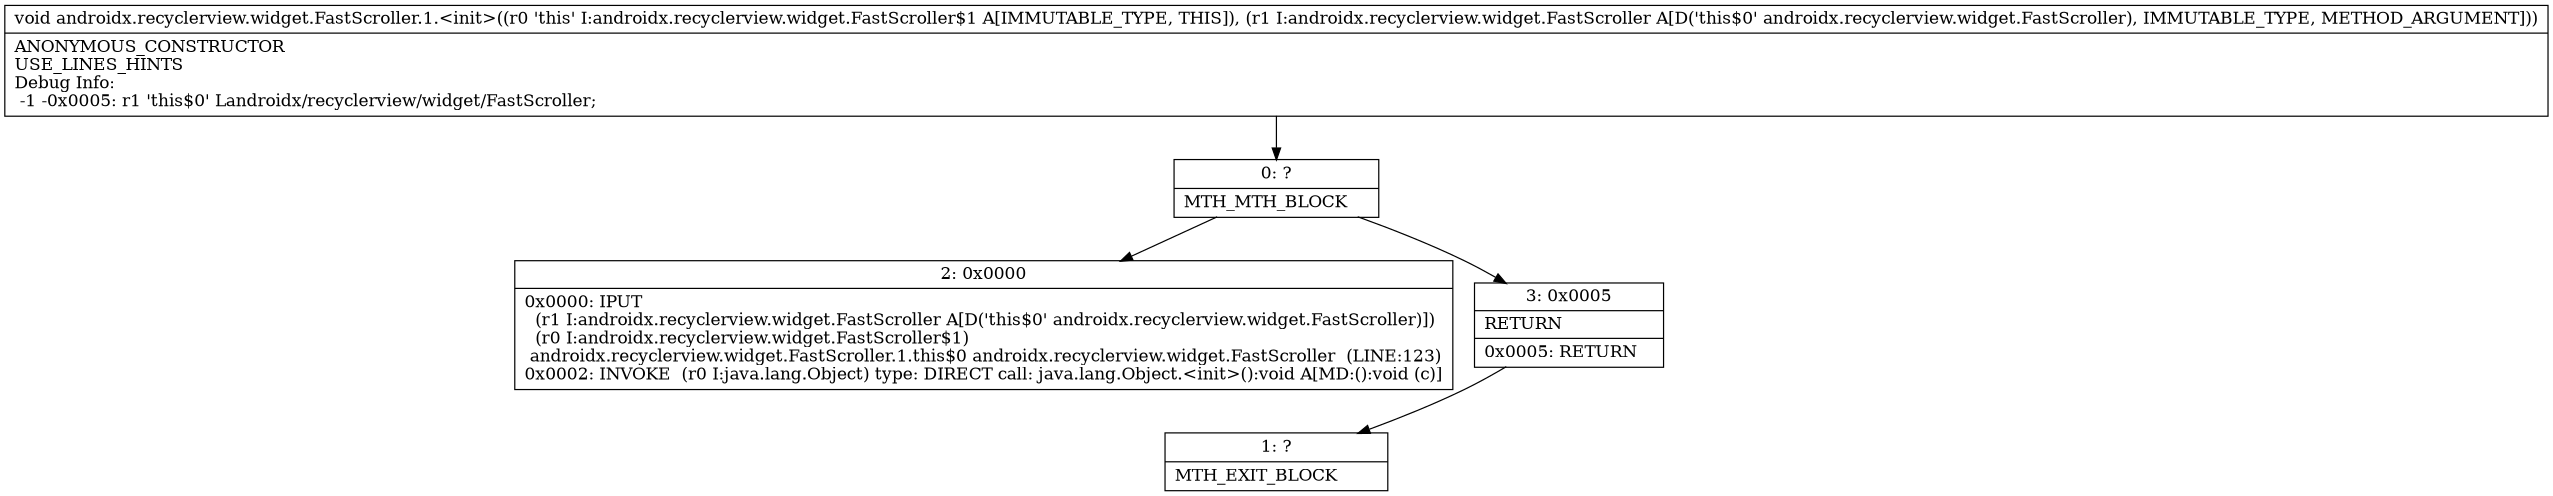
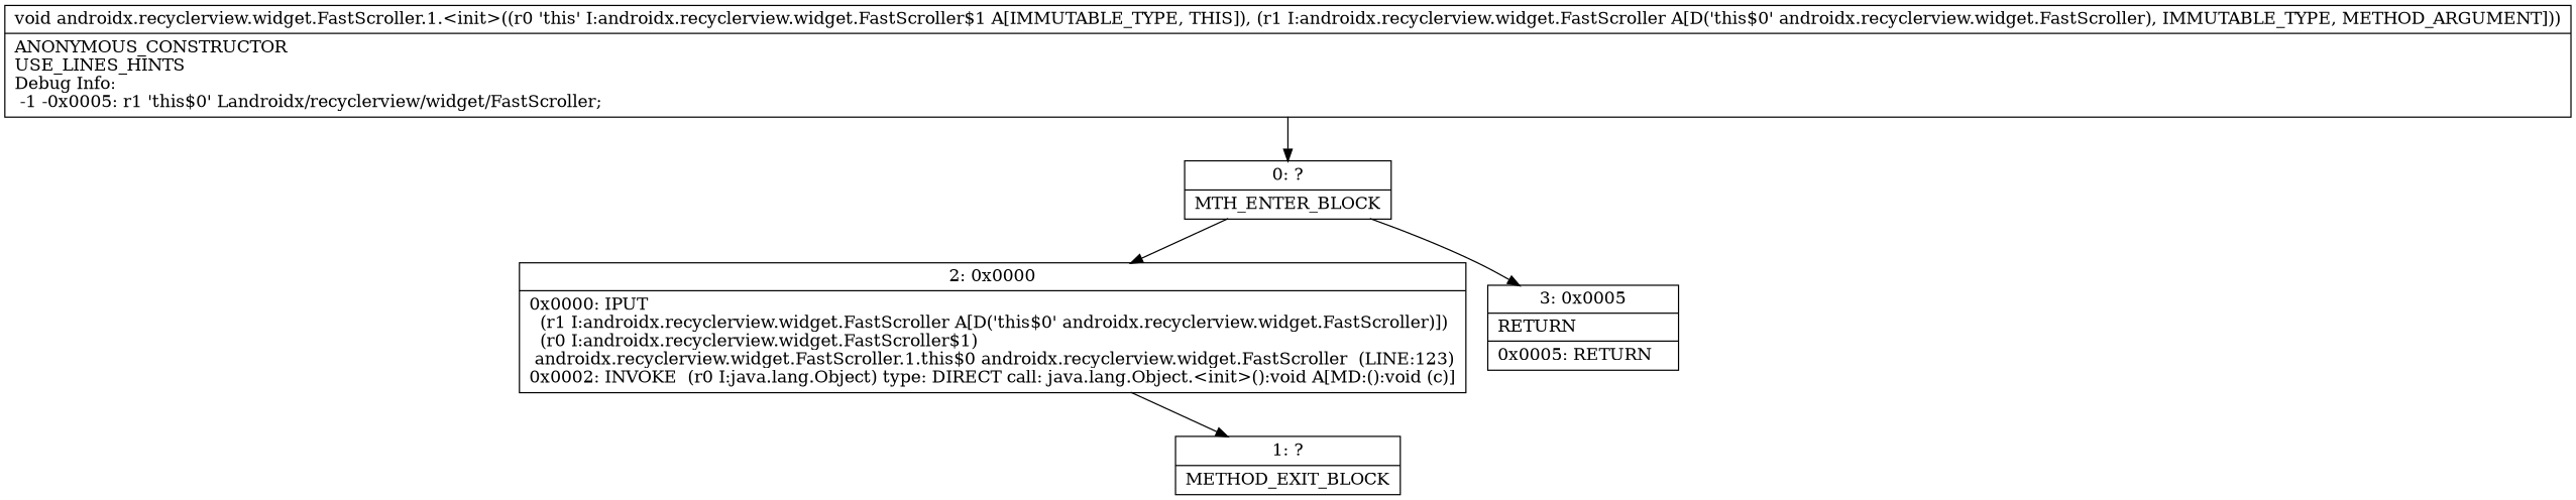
  digraph {
    node [shape=record]
-   n1 [label="{0\:\ ?|MTH_MTH_BLOCK\l}"]
+   n1 [label="{0\:\ ?|MTH_ENTER_BLOCK\l}"]
    n2 [label="{2\:\ 0x0000|0x0000: IPUT  \l  (r1 I:androidx.recyclerview.widget.FastScroller A[D('this$0' androidx.recyclerview.widget.FastScroller)])\l  (r0 I:androidx.recyclerview.widget.FastScroller$1)\l androidx.recyclerview.widget.FastScroller.1.this$0 androidx.recyclerview.widget.FastScroller  (LINE:123)\l0x0002: INVOKE  (r0 I:java.lang.Object) type: DIRECT call: java.lang.Object.\<init\>():void A[MD:():void (c)]\l}"]
    n3 [label="{3\:\ 0x0005|RETURN\l|0x0005: RETURN   \l}"]
-   n4 [label="{1\:\ ?|MTH_EXIT_BLOCK\l}"]
+   n4 [label="{1\:\ ?|METHOD_EXIT_BLOCK\l}"]
    n5 [label="{void androidx.recyclerview.widget.FastScroller.1.\<init\>((r0 'this' I:androidx.recyclerview.widget.FastScroller$1 A[IMMUTABLE_TYPE, THIS]), (r1 I:androidx.recyclerview.widget.FastScroller A[D('this$0' androidx.recyclerview.widget.FastScroller), IMMUTABLE_TYPE, METHOD_ARGUMENT]))  | ANONYMOUS_CONSTRUCTOR\lUSE_LINES_HINTS\lDebug Info:\l  \-1 \-0x0005: r1 'this$0' Landroidx\/recyclerview\/widget\/FastScroller;\l}"]
    n1 -> n2
    n1 -> n3
-   n3 -> n4
+   n2 -> n4
    n5 -> n1
  }
